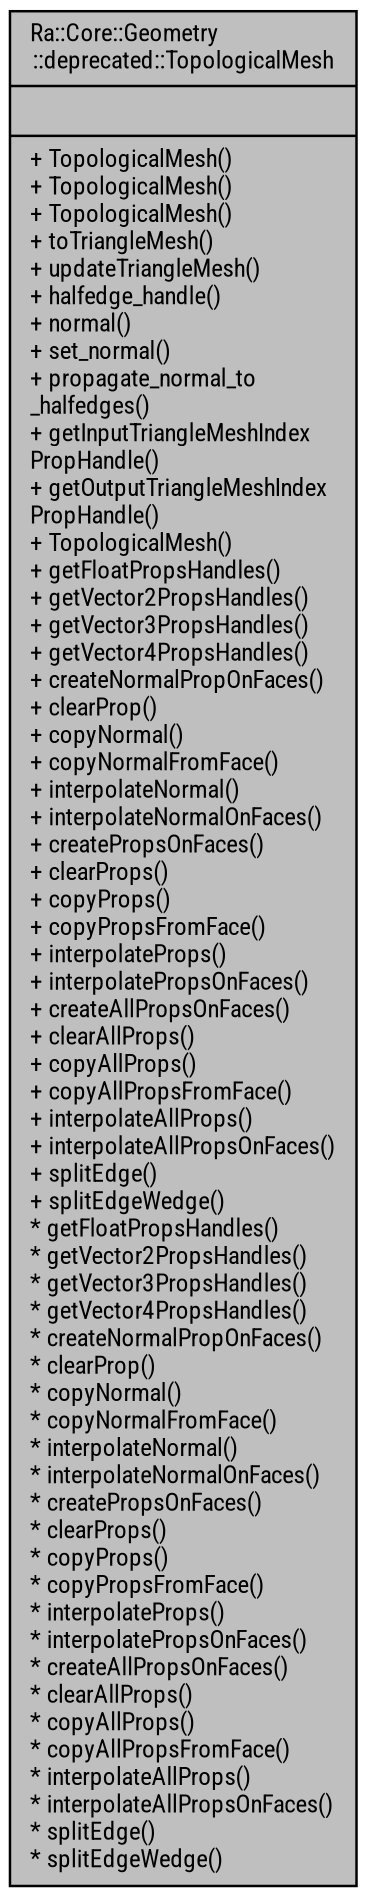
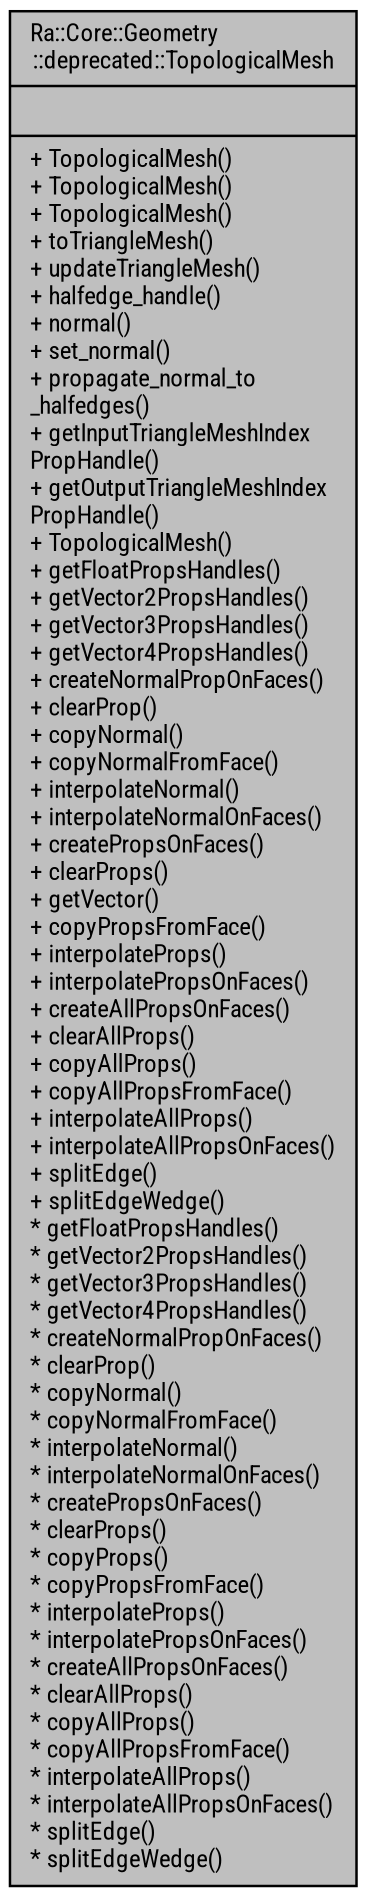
  digraph {
    fontname="Roboto Condensed"
-   n1 [color=black fillcolor=grey75 fontcolor=black fontname="Roboto Condensed" fontsize=10 height=0.2 label="{Ra::Core::Geometry\l::deprecated::TopologicalMesh\n||+ TopologicalMesh()\l+ TopologicalMesh()\l+ TopologicalMesh()\l+ toTriangleMesh()\l+ updateTriangleMesh()\l+ halfedge_handle()\l+ normal()\l+ set_normal()\l+ propagate_normal_to\l_halfedges()\l+ getInputTriangleMeshIndex\lPropHandle()\l+ getOutputTriangleMeshIndex\lPropHandle()\l+ TopologicalMesh()\l+ getFloatPropsHandles()\l+ getVector2PropsHandles()\l+ getVector3PropsHandles()\l+ getVector4PropsHandles()\l+ createNormalPropOnFaces()\l+ clearProp()\l+ copyNormal()\l+ copyNormalFromFace()\l+ interpolateNormal()\l+ interpolateNormalOnFaces()\l+ createPropsOnFaces()\l+ clearProps()\l+ copyProps()\l+ copyPropsFromFace()\l+ interpolateProps()\l+ interpolatePropsOnFaces()\l+ createAllPropsOnFaces()\l+ clearAllProps()\l+ copyAllProps()\l+ copyAllPropsFromFace()\l+ interpolateAllProps()\l+ interpolateAllPropsOnFaces()\l+ splitEdge()\l+ splitEdgeWedge()\l* getFloatPropsHandles()\l* getVector2PropsHandles()\l* getVector3PropsHandles()\l* getVector4PropsHandles()\l* createNormalPropOnFaces()\l* clearProp()\l* copyNormal()\l* copyNormalFromFace()\l* interpolateNormal()\l* interpolateNormalOnFaces()\l* createPropsOnFaces()\l* clearProps()\l* copyProps()\l* copyPropsFromFace()\l* interpolateProps()\l* interpolatePropsOnFaces()\l* createAllPropsOnFaces()\l* clearAllProps()\l* copyAllProps()\l* copyAllPropsFromFace()\l* interpolateAllProps()\l* interpolateAllPropsOnFaces()\l* splitEdge()\l* splitEdgeWedge()\l}" shape=record style=filled width=0.4]
+   n1 [color=black fillcolor=grey75 fontcolor=black fontname="Roboto Condensed" fontsize=10 height=0.2 label="{Ra::Core::Geometry\l::deprecated::TopologicalMesh\n||+ TopologicalMesh()\l+ TopologicalMesh()\l+ TopologicalMesh()\l+ toTriangleMesh()\l+ updateTriangleMesh()\l+ halfedge_handle()\l+ normal()\l+ set_normal()\l+ propagate_normal_to\l_halfedges()\l+ getInputTriangleMeshIndex\lPropHandle()\l+ getOutputTriangleMeshIndex\lPropHandle()\l+ TopologicalMesh()\l+ getFloatPropsHandles()\l+ getVector2PropsHandles()\l+ getVector3PropsHandles()\l+ getVector4PropsHandles()\l+ createNormalPropOnFaces()\l+ clearProp()\l+ copyNormal()\l+ copyNormalFromFace()\l+ interpolateNormal()\l+ interpolateNormalOnFaces()\l+ createPropsOnFaces()\l+ clearProps()\l+ getVector()\l+ copyPropsFromFace()\l+ interpolateProps()\l+ interpolatePropsOnFaces()\l+ createAllPropsOnFaces()\l+ clearAllProps()\l+ copyAllProps()\l+ copyAllPropsFromFace()\l+ interpolateAllProps()\l+ interpolateAllPropsOnFaces()\l+ splitEdge()\l+ splitEdgeWedge()\l* getFloatPropsHandles()\l* getVector2PropsHandles()\l* getVector3PropsHandles()\l* getVector4PropsHandles()\l* createNormalPropOnFaces()\l* clearProp()\l* copyNormal()\l* copyNormalFromFace()\l* interpolateNormal()\l* interpolateNormalOnFaces()\l* createPropsOnFaces()\l* clearProps()\l* copyProps()\l* copyPropsFromFace()\l* interpolateProps()\l* interpolatePropsOnFaces()\l* createAllPropsOnFaces()\l* clearAllProps()\l* copyAllProps()\l* copyAllPropsFromFace()\l* interpolateAllProps()\l* interpolateAllPropsOnFaces()\l* splitEdge()\l* splitEdgeWedge()\l}" shape=record style=filled width=0.4]
  }
